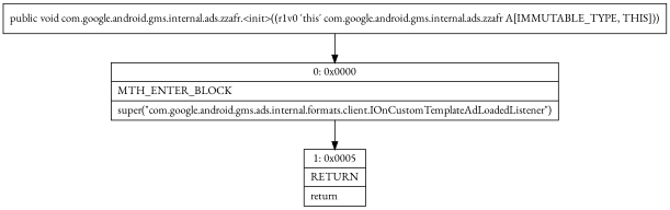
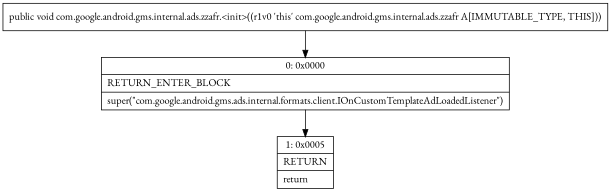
  digraph {
    fontname="EB Garamond"
    node [shape=record fontname="EB Garamond"]
    edge [fontname="EB Garamond"]
-   n1 [label="{0\:\ 0x0000|MTH_ENTER_BLOCK\l|super(\"com.google.android.gms.ads.internal.formats.client.IOnCustomTemplateAdLoadedListener\")\l}"]
+   n1 [label="{0\:\ 0x0000|RETURN_ENTER_BLOCK\l|super(\"com.google.android.gms.ads.internal.formats.client.IOnCustomTemplateAdLoadedListener\")\l}"]
    n2 [label="{1\:\ 0x0005|RETURN\l|return\l}"]
    n3 [label="{public void com.google.android.gms.internal.ads.zzafr.\<init\>((r1v0 'this' com.google.android.gms.internal.ads.zzafr A[IMMUTABLE_TYPE, THIS])) }"]
    n1 -> n2
    n3 -> n1
  }
